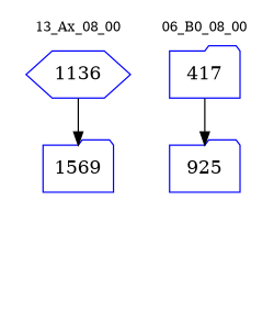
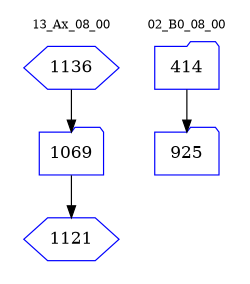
  digraph {
    node [color=blue shape=folder]
    edge [color=black]
    n1 [label=1136 shape=hexagon]
-   n2 [label=1569]
-   n4 [label=417]
+   n2 [label=1069]
+   n3 [label=1121 shape=hexagon]
+   n4 [label=414]
    n5 [label=925]
    subgraph cluster_1 {
      color=white
      fontsize=10
      label="13_Ax_08_00"
      n1
      n2
+     n3
    }
    subgraph cluster_2 {
      color=white
      fontsize=10
-     label="06_B0_08_00"
+     label="02_B0_08_00"
      n4
      n5
    }
    n1 -> n2
+   n2 -> n3
    n4 -> n5
  }
